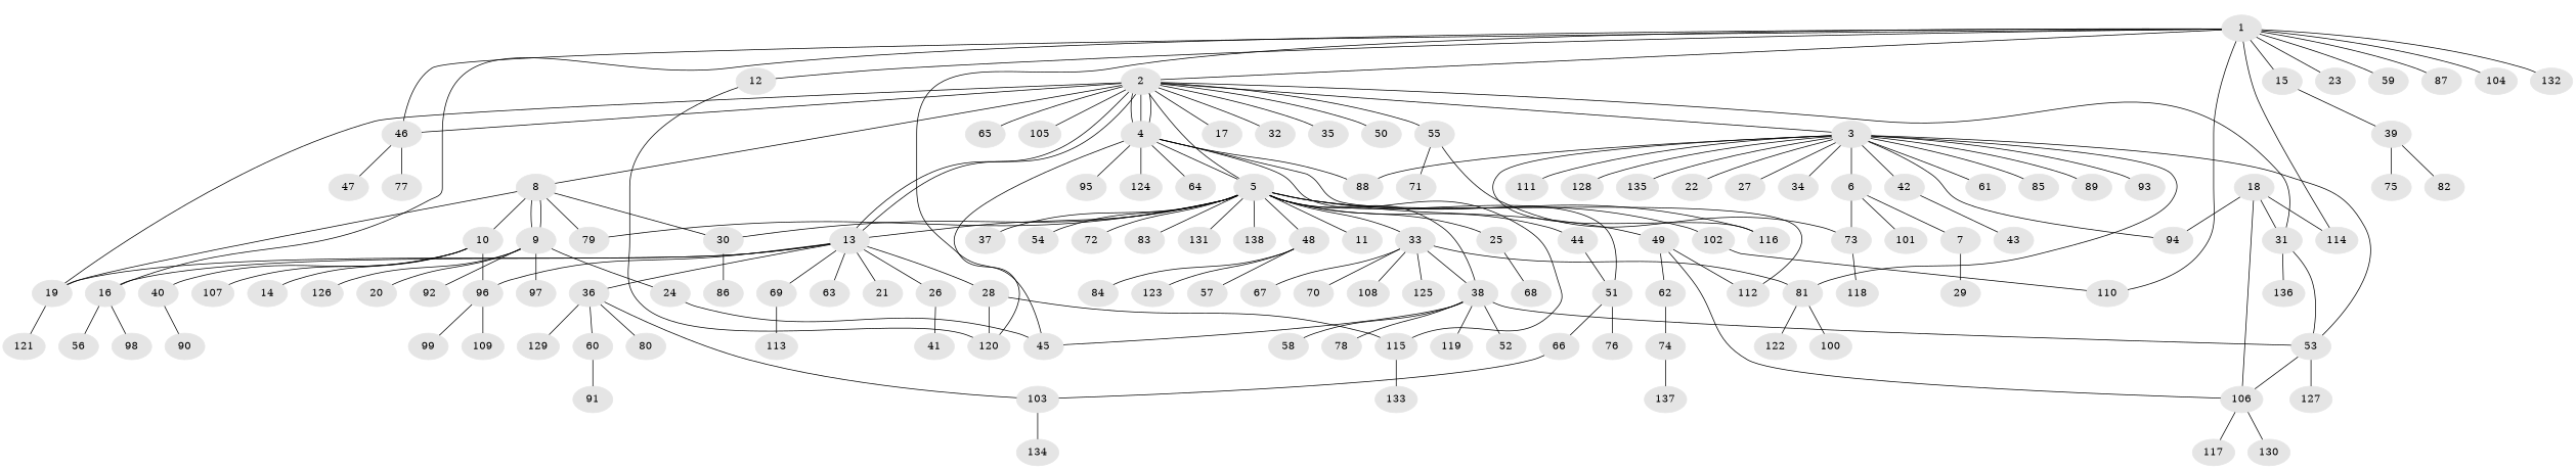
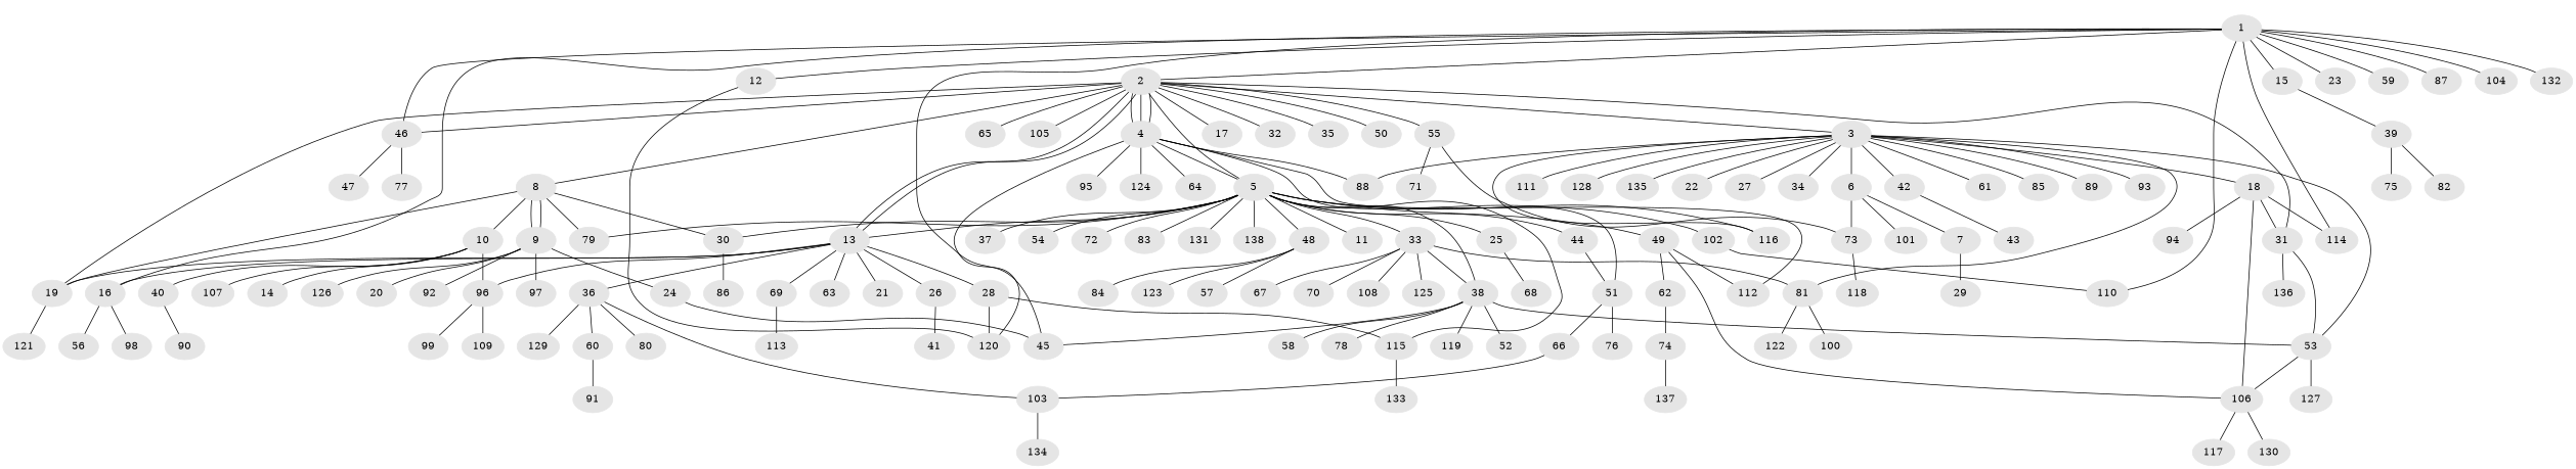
  graph {
    node [color=gray90 style=filled]
    1
    2
    12
    15
    16
    23
    45
    46
    59
    87
    104
    110
    114
    132
    3
    4
    5
    8
    13
    17
    31
    32
    35
    50
    55
    65
    105
    19
    120
    39
    56
    98
    47
    77
    6
    18
    22
    27
    34
    42
    53
    61
    81
    85
    88
    89
    93
    111
    116
    128
    135
    51
    64
    95
    112
    124
    11
    25
    30
    33
    37
    38
    44
    48
    49
    54
    72
    79
    83
    102
    115
    131
    138
    9
    10
    96
    21
    26
    28
    36
    63
    69
    136
    73
    71
    7
    101
    94
    106
    43
    127
    100
    122
    66
    76
    68
    86
    67
    70
    108
    125
    52
    58
    78
    119
    57
    84
    123
    62
    133
    29
    118
    20
    24
    92
    97
    126
    14
    40
    107
    121
    90
    99
    109
    41
    60
    80
    103
    129
    113
    75
    82
    117
    130
    91
    134
    74
    137
    1 -- 2
    1 -- 12
    1 -- 15
    1 -- 16
    1 -- 23
    1 -- 45
    1 -- 46
    1 -- 59
    1 -- 87
    1 -- 104
    1 -- 110
    1 -- 114
    1 -- 132
    2 -- 46
    2 -- 3
    2 -- 4
    2 -- 4
    2 -- 4
    2 -- 5
    2 -- 8
    2 -- 13
    2 -- 13
    2 -- 17
    2 -- 31
    2 -- 32
    2 -- 35
    2 -- 50
    2 -- 55
    2 -- 65
    2 -- 105
    2 -- 19
    12 -- 120
    15 -- 39
    16 -- 56
    16 -- 98
    46 -- 47
    46 -- 77
    3 -- 6
-   3 -- 94
+   3 -- 18
    3 -- 22
    3 -- 27
    3 -- 34
    3 -- 42
    3 -- 53
    3 -- 61
    3 -- 81
    3 -- 85
    3 -- 88
    3 -- 89
    3 -- 93
    3 -- 111
    3 -- 116
    3 -- 128
    3 -- 135
    4 -- 5
    4 -- 120
    4 -- 88
    4 -- 51
    4 -- 64
    4 -- 95
    4 -- 112
    4 -- 124
    5 -- 13
    5 -- 116
    5 -- 11
    5 -- 25
    5 -- 30
    5 -- 33
    5 -- 37
    5 -- 38
    5 -- 44
    5 -- 48
    5 -- 49
    5 -- 54
    5 -- 72
    5 -- 79
    5 -- 83
    5 -- 102
    5 -- 115
    5 -- 131
    5 -- 138
    8 -- 19
    8 -- 30
    8 -- 79
    8 -- 9
    8 -- 9
    8 -- 10
    13 -- 16
    13 -- 19
    13 -- 96
    13 -- 21
    13 -- 26
    13 -- 28
    13 -- 36
    13 -- 63
    13 -- 69
    31 -- 53
    31 -- 136
    55 -- 73
    55 -- 71
    19 -- 121
    39 -- 75
    39 -- 82
    6 -- 73
    6 -- 7
    6 -- 101
    18 -- 114
    18 -- 31
    18 -- 94
    18 -- 106
    42 -- 43
    53 -- 106
    53 -- 127
    81 -- 100
    81 -- 122
    51 -- 66
    51 -- 76
    25 -- 68
    30 -- 86
    33 -- 81
    33 -- 38
    33 -- 67
    33 -- 70
    33 -- 108
    33 -- 125
    38 -- 45
    38 -- 53
    38 -- 52
    38 -- 58
    38 -- 78
    38 -- 119
    44 -- 51
    48 -- 57
    48 -- 84
    48 -- 123
    49 -- 112
    49 -- 106
    49 -- 62
    102 -- 110
    115 -- 133
    9 -- 20
    9 -- 24
    9 -- 92
    9 -- 97
    9 -- 126
    10 -- 96
    10 -- 14
    10 -- 40
    10 -- 107
    96 -- 99
    96 -- 109
    26 -- 41
    28 -- 120
    28 -- 115
    36 -- 60
    36 -- 80
    36 -- 103
    36 -- 129
    69 -- 113
    73 -- 118
    7 -- 29
    106 -- 117
    106 -- 130
    66 -- 103
    62 -- 74
    24 -- 45
    40 -- 90
    60 -- 91
    103 -- 134
    74 -- 137
  }
